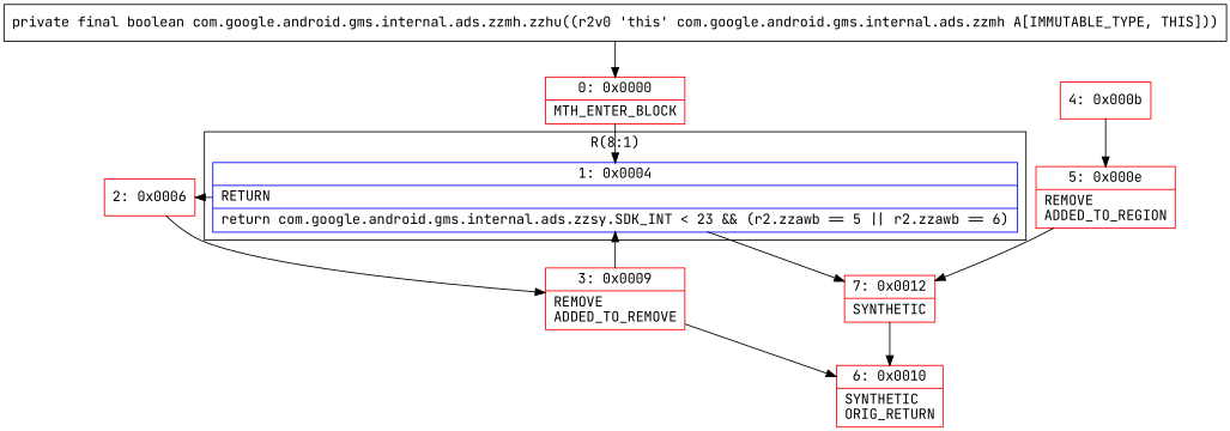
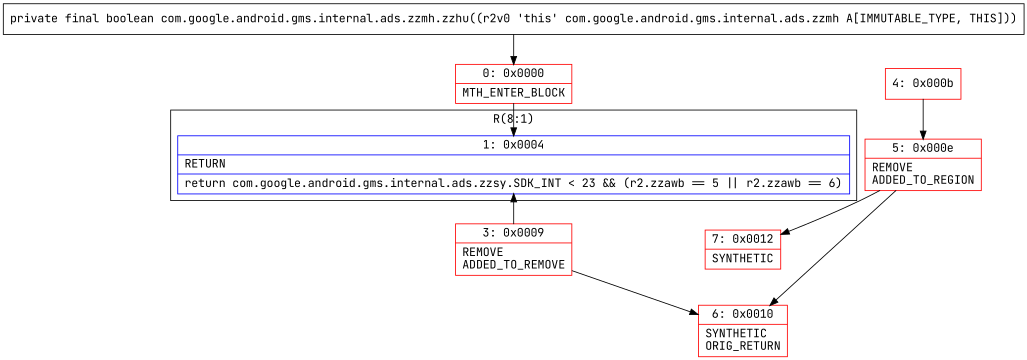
  digraph {
    fontname="JetBrains Mono"
    node [color=red fontname="JetBrains Mono" shape=record]
    edge [fontname="JetBrains Mono"]
    n1 [color=blue label="{1\:\ 0x0004|RETURN\l|return com.google.android.gms.internal.ads.zzsy.SDK_INT \< 23 && (r2.zzawb == 5 \|\| r2.zzawb == 6)\l}"]
-   n2 [label="{2\:\ 0x0006}"]
    n3 [label="{7\:\ 0x0012|SYNTHETIC\l}"]
    n4 [label="{3\:\ 0x0009|REMOVE\lADDED_TO_REMOVE\l}"]
    n5 [label="{0\:\ 0x0000|MTH_ENTER_BLOCK\l}"]
    n6 [label="{6\:\ 0x0010|SYNTHETIC\lORIG_RETURN\l}"]
    n7 [label="{4\:\ 0x000b}"]
    n8 [label="{5\:\ 0x000e|REMOVE\lADDED_TO_REGION\l}"]
    n9 [label="{private final boolean com.google.android.gms.internal.ads.zzmh.zzhu((r2v0 'this' com.google.android.gms.internal.ads.zzmh A[IMMUTABLE_TYPE, THIS])) }" color=""]
    subgraph cluster_1 {
      label="R(8:1)"
      n1
    }
-   n1 -> n2
-   n1 -> n3
-   n2 -> n4
    n4 -> n1
    n4 -> n6
    n5 -> n1
    n7 -> n8
    n8 -> n3
-   n3 -> n6
+   n8 -> n6
    n9 -> n5
  }
